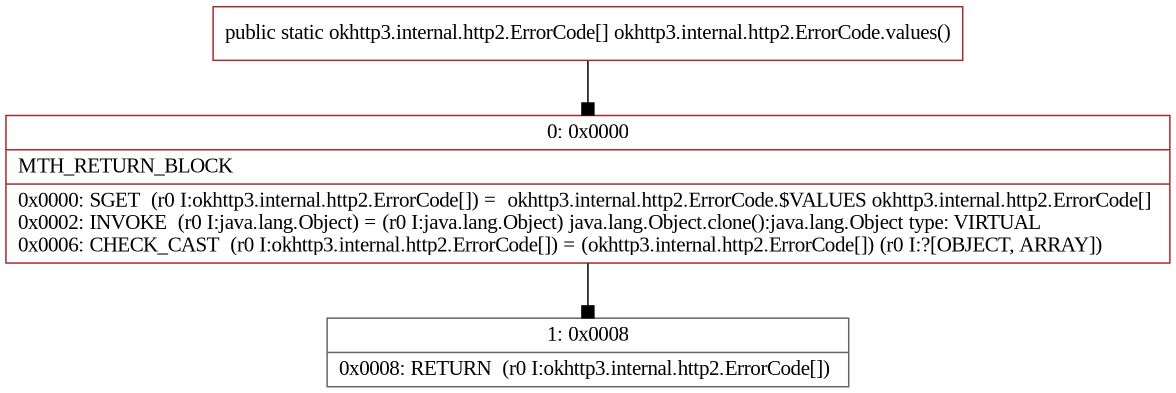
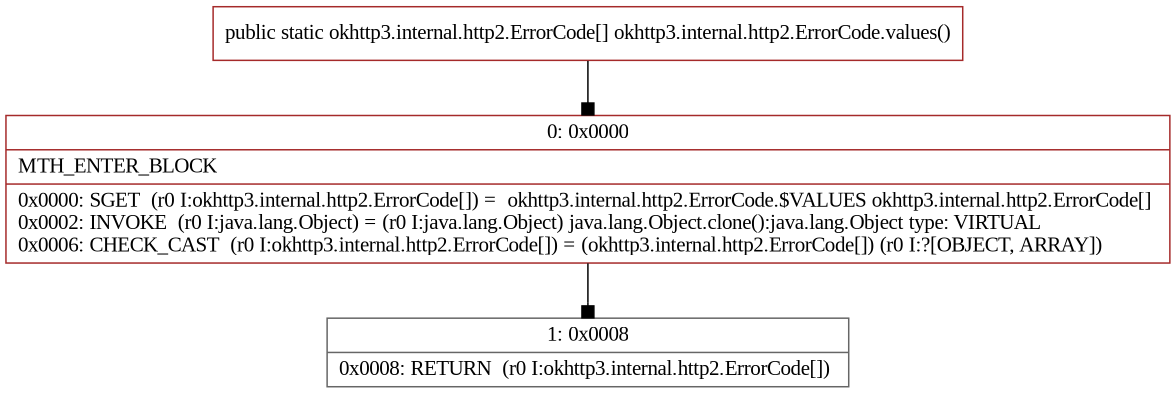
  digraph {
    fontname="Liberation Serif"
    node [shape=record color=brown fontname="Liberation Serif"]
    edge [arrowhead=box fontname="Liberation Serif"]
-   n1 [label="{0\:\ 0x0000|MTH_RETURN_BLOCK\l|0x0000: SGET  (r0 I:okhttp3.internal.http2.ErrorCode[]) =  okhttp3.internal.http2.ErrorCode.$VALUES okhttp3.internal.http2.ErrorCode[] \l0x0002: INVOKE  (r0 I:java.lang.Object) = (r0 I:java.lang.Object) java.lang.Object.clone():java.lang.Object type: VIRTUAL \l0x0006: CHECK_CAST  (r0 I:okhttp3.internal.http2.ErrorCode[]) = (okhttp3.internal.http2.ErrorCode[]) (r0 I:?[OBJECT, ARRAY]) \l}"]
+   n1 [label="{0\:\ 0x0000|MTH_ENTER_BLOCK\l|0x0000: SGET  (r0 I:okhttp3.internal.http2.ErrorCode[]) =  okhttp3.internal.http2.ErrorCode.$VALUES okhttp3.internal.http2.ErrorCode[] \l0x0002: INVOKE  (r0 I:java.lang.Object) = (r0 I:java.lang.Object) java.lang.Object.clone():java.lang.Object type: VIRTUAL \l0x0006: CHECK_CAST  (r0 I:okhttp3.internal.http2.ErrorCode[]) = (okhttp3.internal.http2.ErrorCode[]) (r0 I:?[OBJECT, ARRAY]) \l}"]
    n2 [label="{1\:\ 0x0008|0x0008: RETURN  (r0 I:okhttp3.internal.http2.ErrorCode[]) \l}" color=gray40]
    n3 [label="{public static okhttp3.internal.http2.ErrorCode[] okhttp3.internal.http2.ErrorCode.values() }"]
    n1 -> n2
    n3 -> n1
  }
